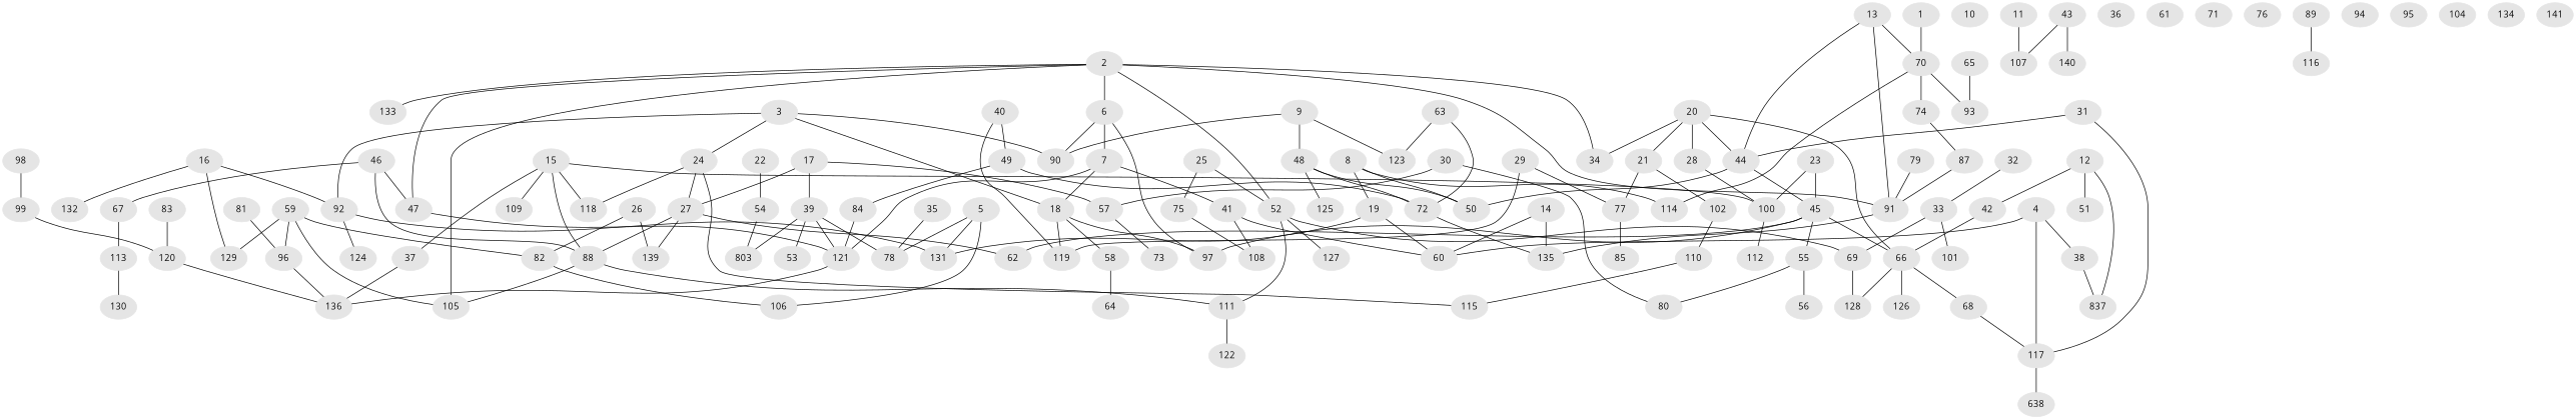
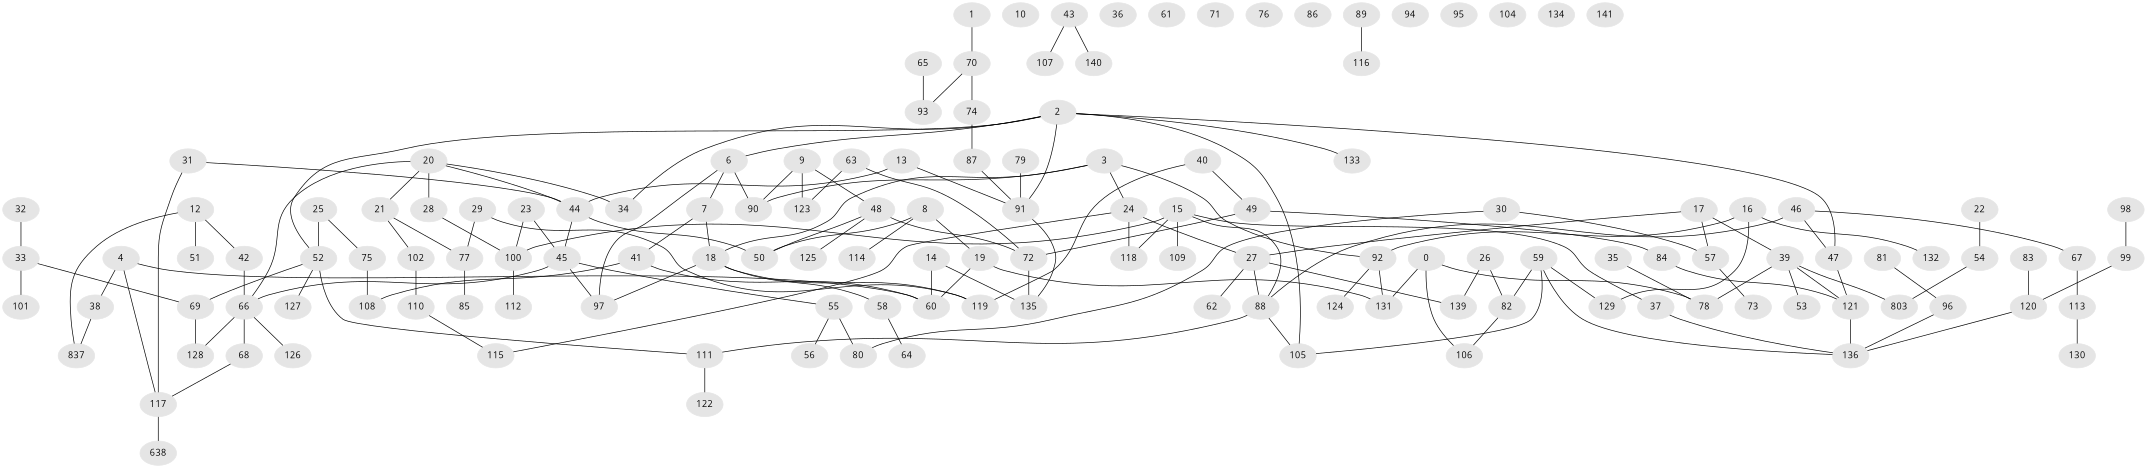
  graph {
    fontname="Open Sans"
    node [color=gray90 fontname="Open Sans" style=filled]
    edge [fontname="Open Sans"]
    1
    70
    114
    93
    74
    2
    6
    34
    47
    52
    91
    105
    133
    90
    7
    97
    121
    69
    111
    127
    135
    3
    18
    24
    92
    58
    119
    118
    27
    115
    131
    124
    4
    38
    60
    117
    n37 [label=837]
    n38 [label=638]
-   5
+   5 [label=0]
    78
    106
    41
    108
    136
    8
    19
    50
    9
    48
    123
    72
    125
    10
-   11
    107
    12
    42
    51
    66
    13
    44
    45
    68
    126
    128
    14
    15
    37
    88
    100
    109
    112
    16
    129
    132
    17
    39
    57
    139
    62
    53
    n82 [label=803]
    73
    64
    20
    21
    28
    77
    102
    85
    110
    22
    54
    23
    55
    25
    75
    26
    82
    29
    30
    80
    31
    32
    33
    101
    35
    36
    40
    49
    84
    43
    140
    56
    46
    67
    113
    122
    59
    61
    63
    65
    130
    87
    71
    76
    79
    81
    96
    83
    120
+   86
    89
    116
    94
    95
    98
    99
    104
    134
    141
    1 -- 70
-   70 -- 114
    70 -- 93
    70 -- 74
    74 -- 87
    2 -- 6
    2 -- 34
    2 -- 47
    2 -- 52
    2 -- 91
    2 -- 105
    2 -- 133
    6 -- 90
    6 -- 7
    6 -- 97
    47 -- 121
    52 -- 69
    52 -- 111
    52 -- 127
    91 -- 135
-   7 -- 121
    7 -- 18
    7 -- 41
    121 -- 136
    69 -- 128
    111 -- 122
    3 -- 90
    3 -- 18
    3 -- 24
    3 -- 92
    18 -- 97
    18 -- 58
    18 -- 119
    24 -- 118
    24 -- 27
    24 -- 115
    92 -- 131
    92 -- 124
    58 -- 64
    27 -- 88
    27 -- 139
    27 -- 62
    4 -- 38
    4 -- 60
    4 -- 117
    38 -- n37
    117 -- n38
    5 -- 131
    5 -- 78
    5 -- 106
    41 -- 60
    41 -- 108
    8 -- 114
    8 -- 19
    8 -- 50
    19 -- 131
    19 -- 60
    9 -- 90
    9 -- 48
    9 -- 123
    48 -- 50
    48 -- 72
    48 -- 125
    72 -- 135
-   11 -- 107
    12 -- n37
    12 -- 42
    12 -- 51
    42 -- 66
    66 -- 68
    66 -- 126
    66 -- 128
-   13 -- 70
    13 -- 91
    13 -- 44
    44 -- 50
    44 -- 45
    45 -- 97
    45 -- 66
-   45 -- 62
    45 -- 55
    68 -- 117
    14 -- 135
    14 -- 60
    15 -- 118
    15 -- 37
    15 -- 88
    15 -- 100
    15 -- 109
    37 -- 136
    88 -- 105
    88 -- 111
    100 -- 112
    16 -- 92
    16 -- 129
    16 -- 132
    17 -- 27
    17 -- 39
    17 -- 57
    39 -- 121
    39 -- 78
    39 -- 53
    39 -- n82
    57 -- 73
    20 -- 34
    20 -- 66
    20 -- 44
    20 -- 21
    20 -- 28
    21 -- 77
    21 -- 102
    28 -- 100
    77 -- 85
    102 -- 110
    110 -- 115
    22 -- 54
    54 -- n82
    23 -- 45
    23 -- 100
    55 -- 80
    55 -- 56
    25 -- 52
    25 -- 75
    75 -- 108
    26 -- 139
    26 -- 82
    82 -- 106
    29 -- 119
    29 -- 77
    30 -- 57
    30 -- 80
    31 -- 117
    31 -- 44
    32 -- 33
    33 -- 69
    33 -- 101
    35 -- 78
    40 -- 119
    40 -- 49
    49 -- 72
    49 -- 84
    84 -- 121
    43 -- 107
    43 -- 140
    46 -- 47
    46 -- 88
    46 -- 67
    67 -- 113
    113 -- 130
    59 -- 105
-   59 -- 96
+   59 -- 136
    59 -- 129
    59 -- 82
    63 -- 123
    63 -- 72
    65 -- 93
    87 -- 91
    79 -- 91
    81 -- 96
    96 -- 136
    83 -- 120
    120 -- 136
    89 -- 116
    98 -- 99
    99 -- 120
  }
